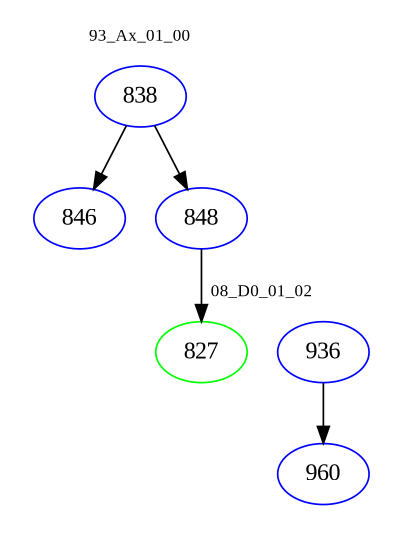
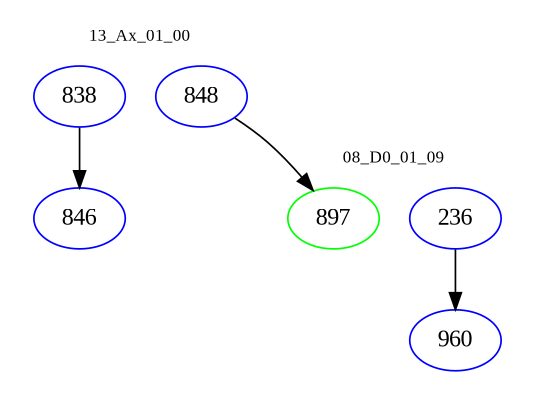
  digraph {
    fontname="Liberation Serif"
    node [color=blue fontname="Liberation Serif"]
    edge [color=black fontname="Liberation Serif"]
    n1 [label=838]
    n2 [label=846]
    n3 [label=848]
-   n4 [label=936]
-   n5 [color=green label=827]
+   n4 [label=236]
+   n5 [color=green label=897]
    n6 [label=960]
    subgraph cluster_1 {
      color=white
      fontsize=10
-     label="93_Ax_01_00"
+     label="13_Ax_01_00"
      n1
      n2
      n3
    }
    subgraph cluster_2 {
      color=white
      fontsize=10
-     label="08_D0_01_02"
+     label="08_D0_01_09"
      n4
      n5
      n6
    }
    n1 -> n2
-   n1 -> n3
    n3 -> n5
    n4 -> n6
  }
